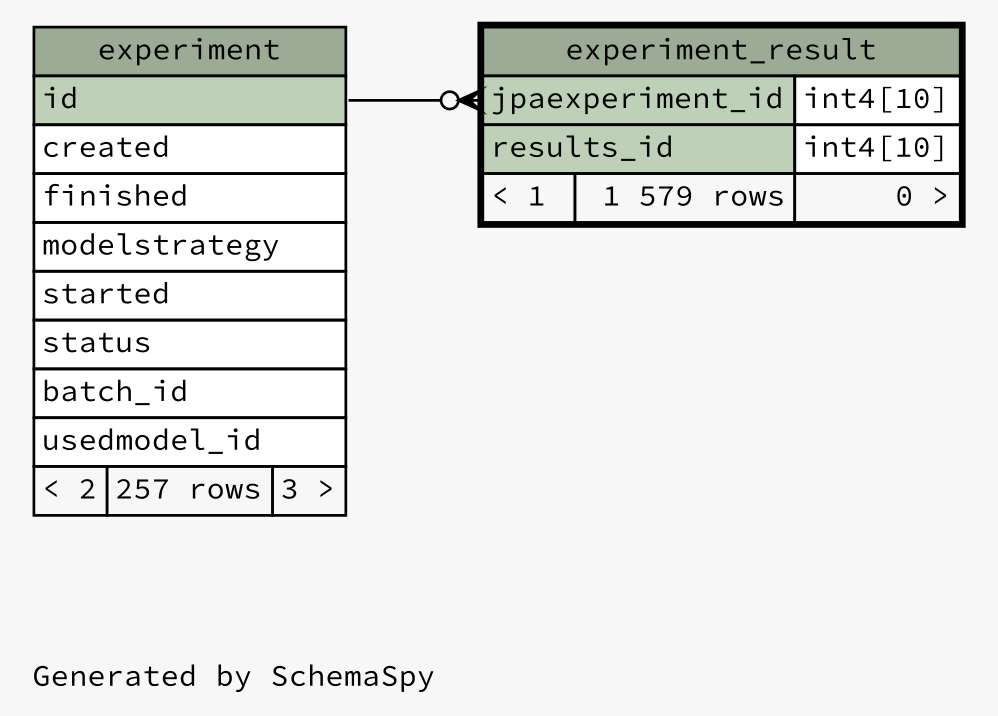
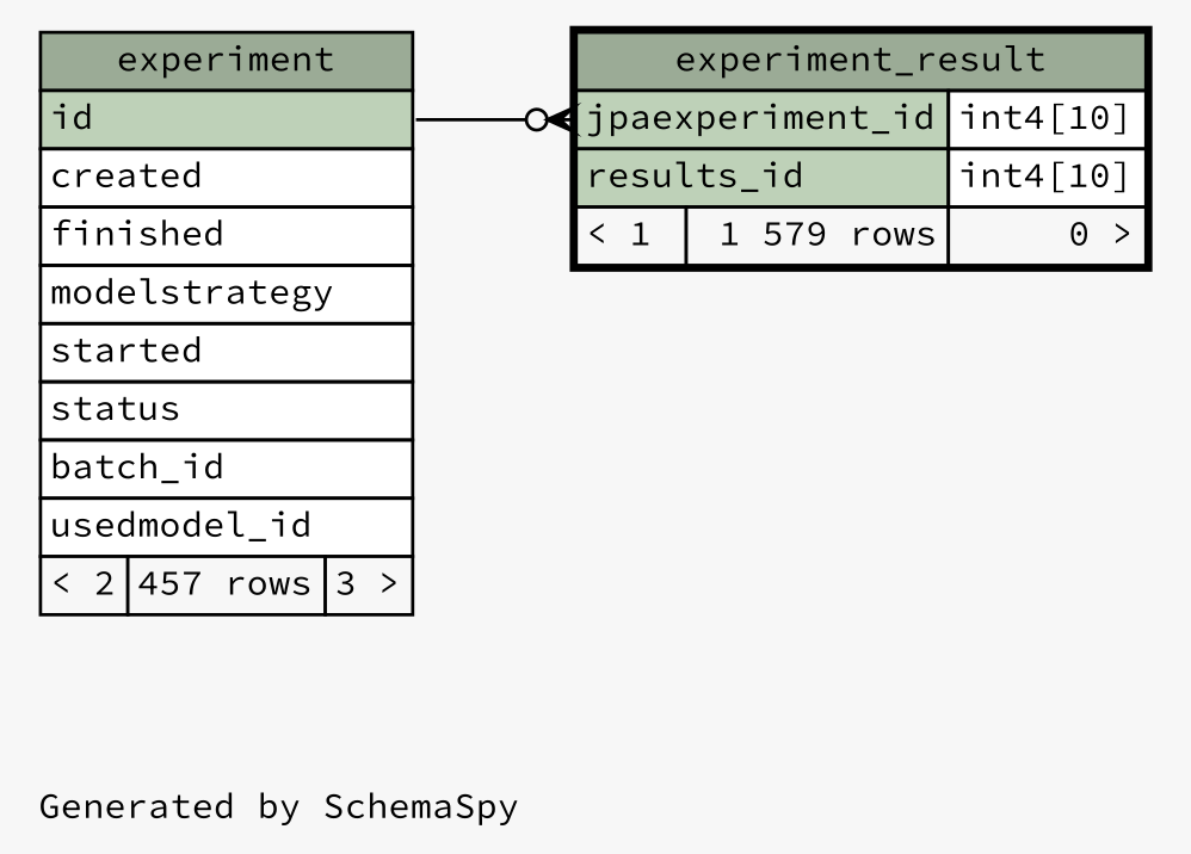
  digraph {
    bgcolor="#f7f7f7"
    fontname="Source Code Pro"
    fontsize=11
    label="\nGenerated by SchemaSpy"
    labeljust=l
    nodesep=0.18
    rankdir=RL
    ranksep=0.46
    node [fontname="Source Code Pro" fontsize=11 shape=plaintext]
    n1 [label=<     <TABLE BORDER="2" CELLBORDER="1" CELLSPACING="0" BGCOLOR="#ffffff">       <TR><TD COLSPAN="3" BGCOLOR="#9bab96" ALIGN="CENTER">experiment_result</TD></TR>       <TR><TD PORT="jpaexperiment_id" COLSPAN="2" BGCOLOR="#bed1b8" ALIGN="LEFT">jpaexperiment_id</TD><TD PORT="jpaexperiment_id.type" ALIGN="LEFT">int4[10]</TD></TR>       <TR><TD PORT="results_id" COLSPAN="2" BGCOLOR="#bed1b8" ALIGN="LEFT">results_id</TD><TD PORT="results_id.type" ALIGN="LEFT">int4[10]</TD></TR>       <TR><TD ALIGN="LEFT" BGCOLOR="#f7f7f7">&lt; 1</TD><TD ALIGN="RIGHT" BGCOLOR="#f7f7f7">1 579 rows</TD><TD ALIGN="RIGHT" BGCOLOR="#f7f7f7">0 &gt;</TD></TR>     </TABLE>>]
-   n2 [label=<     <TABLE BORDER="0" CELLBORDER="1" CELLSPACING="0" BGCOLOR="#ffffff">       <TR><TD COLSPAN="3" BGCOLOR="#9bab96" ALIGN="CENTER">experiment</TD></TR>       <TR><TD PORT="id" COLSPAN="3" BGCOLOR="#bed1b8" ALIGN="LEFT">id</TD></TR>       <TR><TD PORT="created" COLSPAN="3" ALIGN="LEFT">created</TD></TR>       <TR><TD PORT="finished" COLSPAN="3" ALIGN="LEFT">finished</TD></TR>       <TR><TD PORT="modelstrategy" COLSPAN="3" ALIGN="LEFT">modelstrategy</TD></TR>       <TR><TD PORT="started" COLSPAN="3" ALIGN="LEFT">started</TD></TR>       <TR><TD PORT="status" COLSPAN="3" ALIGN="LEFT">status</TD></TR>       <TR><TD PORT="batch_id" COLSPAN="3" ALIGN="LEFT">batch_id</TD></TR>       <TR><TD PORT="usedmodel_id" COLSPAN="3" ALIGN="LEFT">usedmodel_id</TD></TR>       <TR><TD ALIGN="LEFT" BGCOLOR="#f7f7f7">&lt; 2</TD><TD ALIGN="RIGHT" BGCOLOR="#f7f7f7">257 rows</TD><TD ALIGN="RIGHT" BGCOLOR="#f7f7f7">3 &gt;</TD></TR>     </TABLE>>]
+   n2 [label=<     <TABLE BORDER="0" CELLBORDER="1" CELLSPACING="0" BGCOLOR="#ffffff">       <TR><TD COLSPAN="3" BGCOLOR="#9bab96" ALIGN="CENTER">experiment</TD></TR>       <TR><TD PORT="id" COLSPAN="3" BGCOLOR="#bed1b8" ALIGN="LEFT">id</TD></TR>       <TR><TD PORT="created" COLSPAN="3" ALIGN="LEFT">created</TD></TR>       <TR><TD PORT="finished" COLSPAN="3" ALIGN="LEFT">finished</TD></TR>       <TR><TD PORT="modelstrategy" COLSPAN="3" ALIGN="LEFT">modelstrategy</TD></TR>       <TR><TD PORT="started" COLSPAN="3" ALIGN="LEFT">started</TD></TR>       <TR><TD PORT="status" COLSPAN="3" ALIGN="LEFT">status</TD></TR>       <TR><TD PORT="batch_id" COLSPAN="3" ALIGN="LEFT">batch_id</TD></TR>       <TR><TD PORT="usedmodel_id" COLSPAN="3" ALIGN="LEFT">usedmodel_id</TD></TR>       <TR><TD ALIGN="LEFT" BGCOLOR="#f7f7f7">&lt; 2</TD><TD ALIGN="RIGHT" BGCOLOR="#f7f7f7">457 rows</TD><TD ALIGN="RIGHT" BGCOLOR="#f7f7f7">3 &gt;</TD></TR>     </TABLE>>]
    n1 -> n2 [arrowhead=none arrowsize=0.8 arrowtail=crowodot dir=back headport="id:e" tailport="jpaexperiment_id:w" fontname="Source Code Pro"]
  }
